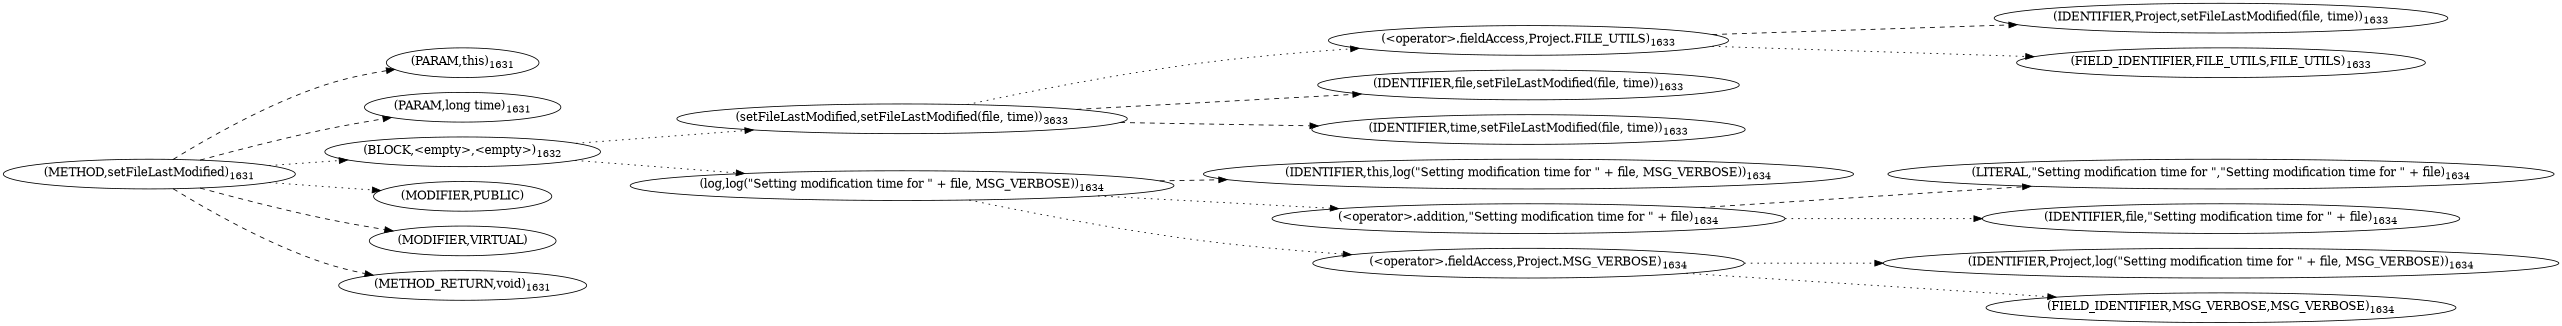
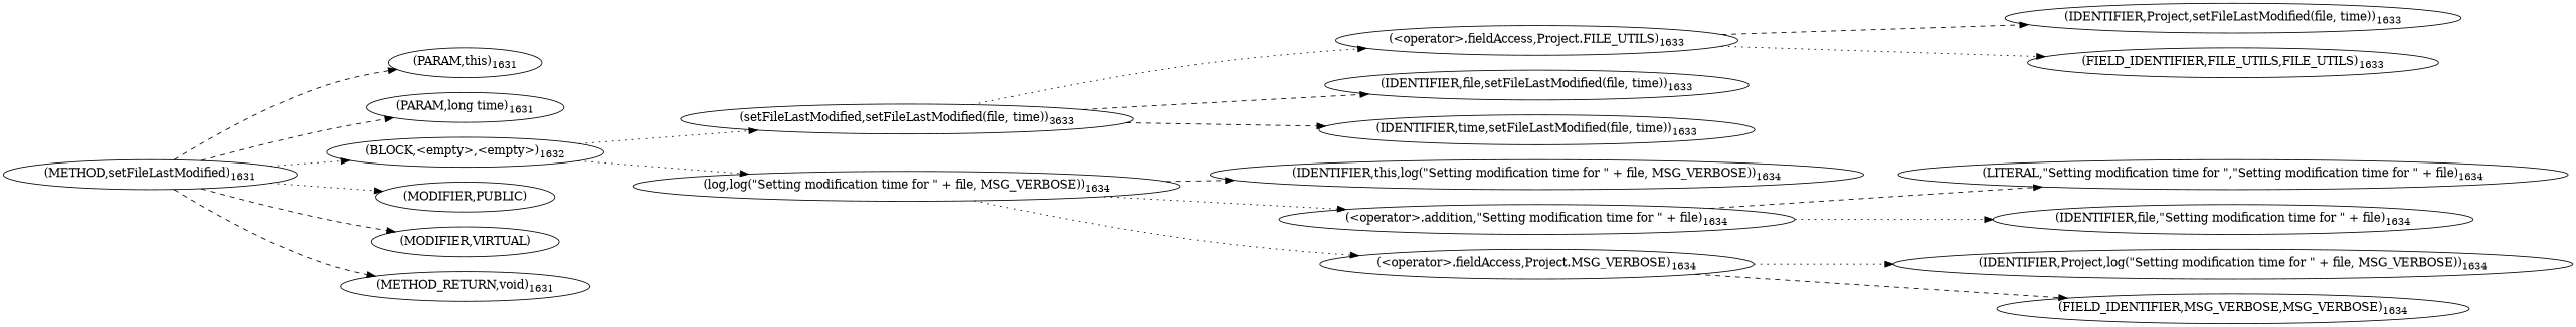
  digraph {
    rankdir=LR
    edge [style=dotted]
    n1 [label=<(METHOD,setFileLastModified)<SUB>1631</SUB>>]
    n2 [label=<(PARAM,this)<SUB>1631</SUB>>]
    n3 [label=<(PARAM,long time)<SUB>1631</SUB>>]
    n4 [label=<(BLOCK,&lt;empty&gt;,&lt;empty&gt;)<SUB>1632</SUB>>]
    n5 [label=<(MODIFIER,PUBLIC)>]
    n6 [label=<(MODIFIER,VIRTUAL)>]
    n7 [label=<(METHOD_RETURN,void)<SUB>1631</SUB>>]
    n8 [label=<(setFileLastModified,setFileLastModified(file, time))<SUB>3633</SUB>>]
    n9 [label=<(log,log(&quot;Setting modification time for &quot; + file, MSG_VERBOSE))<SUB>1634</SUB>>]
    n10 [label=<(&lt;operator&gt;.fieldAccess,Project.FILE_UTILS)<SUB>1633</SUB>>]
    n11 [label=<(IDENTIFIER,file,setFileLastModified(file, time))<SUB>1633</SUB>>]
    n12 [label=<(IDENTIFIER,time,setFileLastModified(file, time))<SUB>1633</SUB>>]
    n13 [label=<(IDENTIFIER,this,log(&quot;Setting modification time for &quot; + file, MSG_VERBOSE))<SUB>1634</SUB>>]
    n14 [label=<(&lt;operator&gt;.addition,&quot;Setting modification time for &quot; + file)<SUB>1634</SUB>>]
    n15 [label=<(&lt;operator&gt;.fieldAccess,Project.MSG_VERBOSE)<SUB>1634</SUB>>]
    n16 [label=<(IDENTIFIER,Project,setFileLastModified(file, time))<SUB>1633</SUB>>]
    n17 [label=<(FIELD_IDENTIFIER,FILE_UTILS,FILE_UTILS)<SUB>1633</SUB>>]
    n18 [label=<(LITERAL,&quot;Setting modification time for &quot;,&quot;Setting modification time for &quot; + file)<SUB>1634</SUB>>]
    n19 [label=<(IDENTIFIER,file,&quot;Setting modification time for &quot; + file)<SUB>1634</SUB>>]
    n20 [label=<(IDENTIFIER,Project,log(&quot;Setting modification time for &quot; + file, MSG_VERBOSE))<SUB>1634</SUB>>]
    n21 [label=<(FIELD_IDENTIFIER,MSG_VERBOSE,MSG_VERBOSE)<SUB>1634</SUB>>]
    n1 -> n2 [style=dashed]
    n1 -> n3 [style=dashed]
    n1 -> n4
    n1 -> n5
    n1 -> n6 [style=dashed]
    n1 -> n7 [style=dashed]
    n4 -> n8
    n4 -> n9
    n8 -> n10
    n8 -> n11 [style=dashed]
    n8 -> n12 [style=dashed]
    n9 -> n13 [style=dashed]
    n9 -> n14
    n9 -> n15
    n10 -> n16 [style=dashed]
    n10 -> n17
    n14 -> n18 [style=dashed]
    n14 -> n19
    n15 -> n20
-   n15 -> n21
+   n15 -> n21 [style=dashed]
  }
